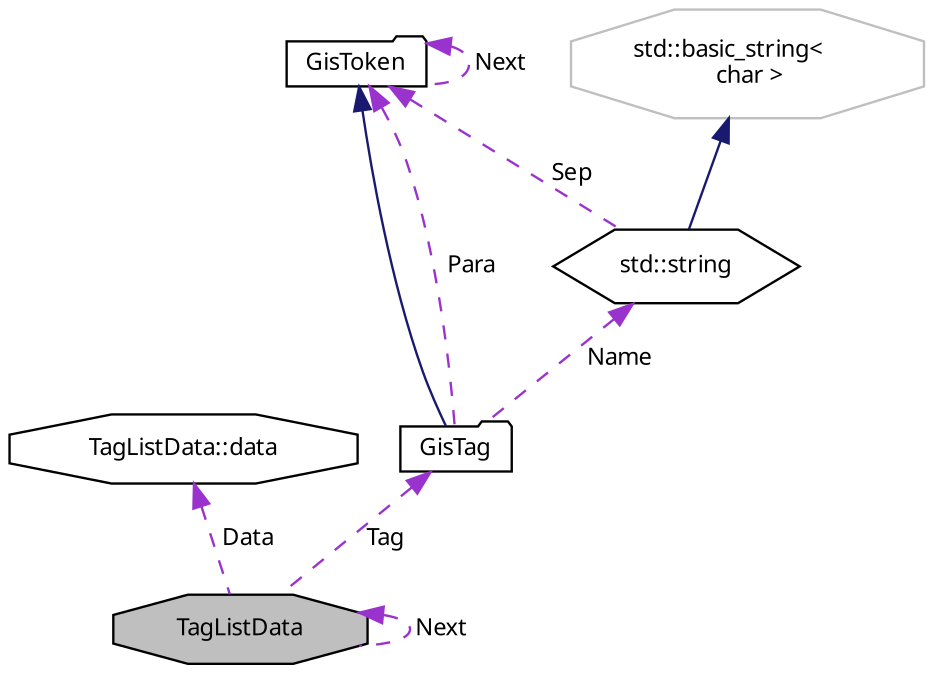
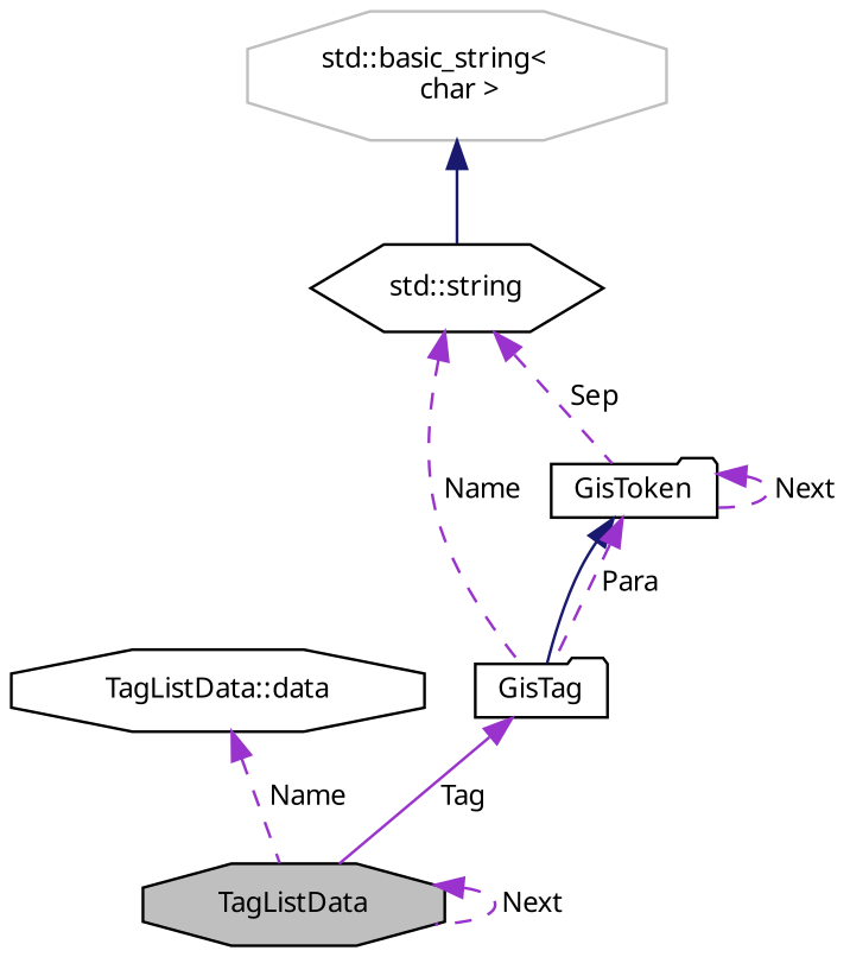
  digraph {
    node [color=black fillcolor=white fontname=Sans fontsize=10 shape=octagon style=filled]
    edge [color=darkorchid3 dir=back fontname=Sans fontsize=10 labelfontname=Sans labelfontsize=10 style=dashed]
    n1 [fillcolor=grey75 fontcolor=black height=0.2 label=TagListData width=0.4]
    n2 [height=0.2 label="TagListData::data" width=0.4]
    n3 [height=0.2 label=GisTag shape=folder width=0.4]
    n4 [height=0.2 label=GisToken shape=folder width=0.4]
    n5 [height=0.2 label="std::string" shape=hexagon width=0.4]
    n6 [color=grey75 height=0.2 label="std::basic_string\<\l char \>" width=0.4]
    n1 -> n1 [label=" Next"]
-   n2 -> n1 [label=" Data"]
-   n3 -> n1 [label=" Tag"]
+   n2 -> n1 [label=" Name"]
+   n3 -> n1 [label=" Tag" style=solid]
    n4 -> n3 [color=midnightblue style=solid]
    n4 -> n3 [label=" Para"]
    n4 -> n4 [label=" Next"]
    n5 -> n3 [label=" Name"]
-   n4 -> n5 [label=" Sep"]
+   n5 -> n4 [label=" Sep"]
    n6 -> n5 [color=midnightblue style=solid]
  }
